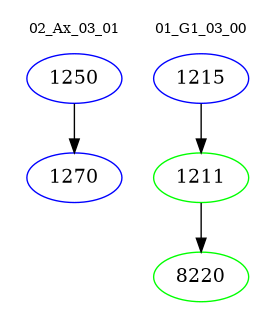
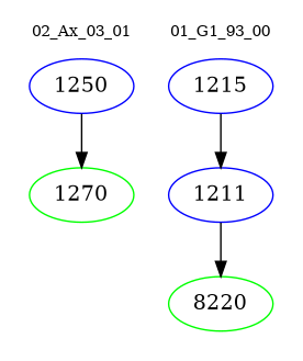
  digraph {
    node [color=blue]
    edge [color=black]
    n1 [label=1250]
-   n2 [label=1270]
+   n2 [color=green label=1270]
    n3 [label=1215]
-   n4 [color=green label=1211]
+   n4 [label=1211]
    n5 [color=green label=8220]
    subgraph cluster_1 {
      color=white
      fontsize=10
      label="02_Ax_03_01"
      n1
      n2
    }
    subgraph cluster_2 {
      color=white
      fontsize=10
-     label="01_G1_03_00"
+     label="01_G1_93_00"
      n3
      n4
      n5
    }
    n1 -> n2
    n3 -> n4
    n4 -> n5
  }
